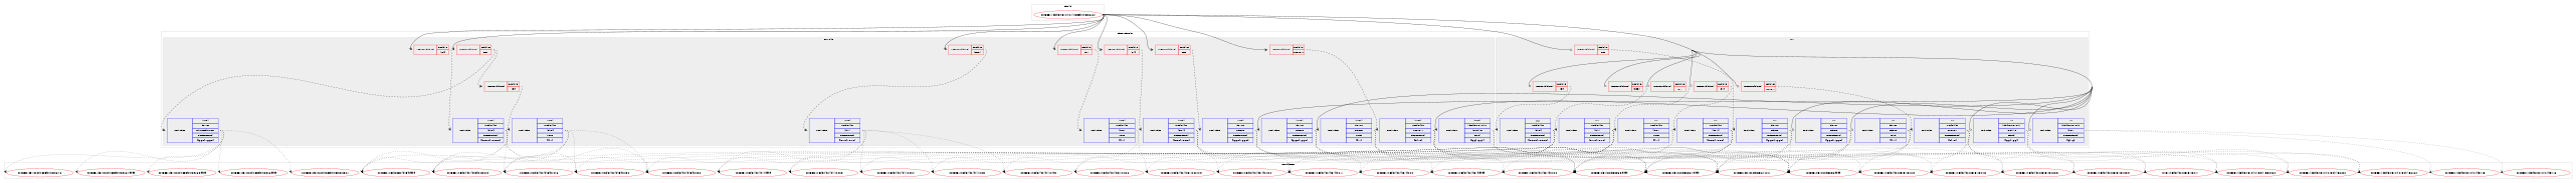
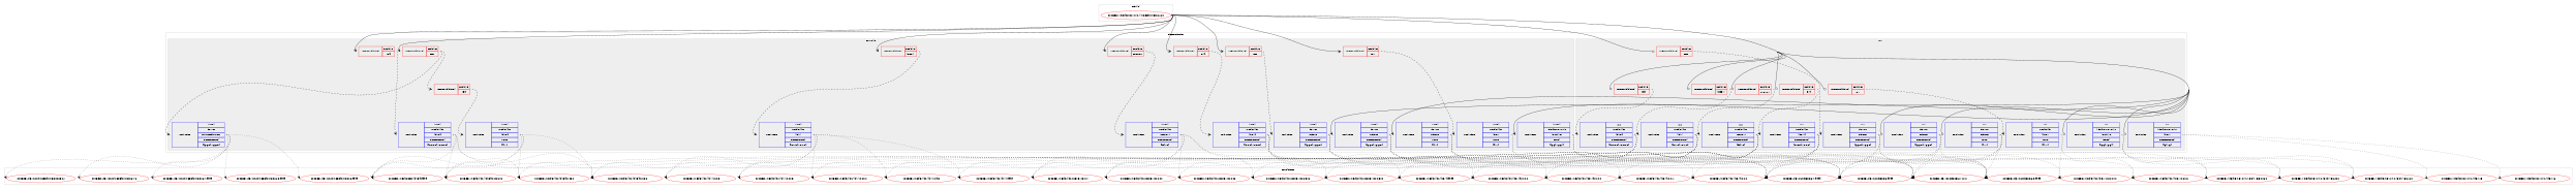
  digraph {
    compound=true
    concentrate=true
    fontname=Helvetica
    fontsize=10
    newrank=true
    rankdir=TB
    ranksep=1.5
    node [color=red fontname=Helvetica fontsize=10]
    edge [arrowhead=vee headport=w style=dotted tailport=e weight=100]
    n1 [label="portage://kde-frameworks/kimageformats-6.6.0" width=4]
    n2 [color=blue label=<<TABLE BORDER="0" CELLBORDER="1" CELLSPACING="0" CELLPADDING="4" WIDTH="220"><TR><TD ROWSPAN="6" CELLPADDING="30">pack_dep</TD></TR><TR><TD WIDTH="110">install</TD></TR><TR><TD>media-libs</TD></TR><TR><TD>libavif</TD></TR><TR><TD>greaterequal</TD></TR><TR><TD>[[0,8,2],,,0.8.2]</TD></TR></TABLE>> shape=none]
    n3 [label=<<TABLE BORDER="0" CELLBORDER="1" CELLSPACING="0" CELLPADDING="4"><TR><TD ROWSPAN="3" CELLPADDING="10">use_conditional</TD></TR><TR><TD>positive</TD></TR><TR><TD>avif</TD></TR></TABLE>> shape=none]
    n4 [color=blue label=<<TABLE BORDER="0" CELLBORDER="1" CELLSPACING="0" CELLPADDING="4" WIDTH="220"><TR><TD ROWSPAN="6" CELLPADDING="30">pack_dep</TD></TR><TR><TD WIDTH="110">install</TD></TR><TR><TD>dev-qt</TD></TR><TR><TD>qtbase</TD></TR><TR><TD>greaterequal</TD></TR><TR><TD>[[6,6,2],,,6.6.2]</TD></TR></TABLE>> shape=none]
    n5 [label=<<TABLE BORDER="0" CELLBORDER="1" CELLSPACING="0" CELLPADDING="4"><TR><TD ROWSPAN="3" CELLPADDING="10">use_conditional</TD></TR><TR><TD>positive</TD></TR><TR><TD>eps</TD></TR></TABLE>> shape=none]
    n6 [color=blue label=<<TABLE BORDER="0" CELLBORDER="1" CELLSPACING="0" CELLPADDING="4" WIDTH="220"><TR><TD ROWSPAN="6" CELLPADDING="30">pack_dep</TD></TR><TR><TD WIDTH="110">install</TD></TR><TR><TD>media-libs</TD></TR><TR><TD>libheif</TD></TR><TR><TD>greaterequal</TD></TR><TR><TD>[[1,10,0],,,1.10.0]</TD></TR></TABLE>> shape=none]
    n7 [label=<<TABLE BORDER="0" CELLBORDER="1" CELLSPACING="0" CELLPADDING="4"><TR><TD ROWSPAN="3" CELLPADDING="10">use_conditional</TD></TR><TR><TD>positive</TD></TR><TR><TD>heif</TD></TR></TABLE>> shape=none]
    n8 [color=blue label=<<TABLE BORDER="0" CELLBORDER="1" CELLSPACING="0" CELLPADDING="4" WIDTH="220"><TR><TD ROWSPAN="6" CELLPADDING="30">pack_dep</TD></TR><TR><TD WIDTH="110">install</TD></TR><TR><TD>media-libs</TD></TR><TR><TD>libjxl</TD></TR><TR><TD>greaterequal</TD></TR><TR><TD>[[0,7,0],,,0.7.0]</TD></TR></TABLE>> shape=none]
    n9 [label=<<TABLE BORDER="0" CELLBORDER="1" CELLSPACING="0" CELLPADDING="4"><TR><TD ROWSPAN="3" CELLPADDING="10">use_conditional</TD></TR><TR><TD>positive</TD></TR><TR><TD>jpegxl</TD></TR></TABLE>> shape=none]
    n10 [color=blue label=<<TABLE BORDER="0" CELLBORDER="1" CELLSPACING="0" CELLPADDING="4" WIDTH="220"><TR><TD ROWSPAN="6" CELLPADDING="30">pack_dep</TD></TR><TR><TD WIDTH="110">install</TD></TR><TR><TD>media-libs</TD></TR><TR><TD>openexr</TD></TR><TR><TD>greaterequal</TD></TR><TR><TD>[[3],,,3]</TD></TR></TABLE>> shape=none]
    n11 [label=<<TABLE BORDER="0" CELLBORDER="1" CELLSPACING="0" CELLPADDING="4"><TR><TD ROWSPAN="3" CELLPADDING="10">use_conditional</TD></TR><TR><TD>positive</TD></TR><TR><TD>openexr</TD></TR></TABLE>> shape=none]
    n12 [color=blue label=<<TABLE BORDER="0" CELLBORDER="1" CELLSPACING="0" CELLPADDING="4" WIDTH="220"><TR><TD ROWSPAN="6" CELLPADDING="30">pack_dep</TD></TR><TR><TD WIDTH="110">install</TD></TR><TR><TD>media-libs</TD></TR><TR><TD>libraw</TD></TR><TR><TD>none</TD></TR><TR><TD>[[],,,,]</TD></TR></TABLE>> shape=none]
    n13 [label=<<TABLE BORDER="0" CELLBORDER="1" CELLSPACING="0" CELLPADDING="4"><TR><TD ROWSPAN="3" CELLPADDING="10">use_conditional</TD></TR><TR><TD>positive</TD></TR><TR><TD>raw</TD></TR></TABLE>> shape=none]
    n14 [color=blue label=<<TABLE BORDER="0" CELLBORDER="1" CELLSPACING="0" CELLPADDING="4" WIDTH="220"><TR><TD ROWSPAN="6" CELLPADDING="30">pack_dep</TD></TR><TR><TD WIDTH="110">install</TD></TR><TR><TD>dev-qt</TD></TR><TR><TD>qtimageformats</TD></TR><TR><TD>greaterequal</TD></TR><TR><TD>[[6,6,2],,,6.6.2]</TD></TR></TABLE>> shape=none]
    n15 [color=blue label=<<TABLE BORDER="0" CELLBORDER="1" CELLSPACING="0" CELLPADDING="4" WIDTH="220"><TR><TD ROWSPAN="6" CELLPADDING="30">pack_dep</TD></TR><TR><TD WIDTH="110">install</TD></TR><TR><TD>media-libs</TD></TR><TR><TD>libheif</TD></TR><TR><TD>none</TD></TR><TR><TD>[[],,,,]</TD></TR></TABLE>> shape=none]
    n16 [label=<<TABLE BORDER="0" CELLBORDER="1" CELLSPACING="0" CELLPADDING="4"><TR><TD ROWSPAN="3" CELLPADDING="10">use_conditional</TD></TR><TR><TD>positive</TD></TR><TR><TD>heif</TD></TR></TABLE>> shape=none]
    n17 [label=<<TABLE BORDER="0" CELLBORDER="1" CELLSPACING="0" CELLPADDING="4"><TR><TD ROWSPAN="3" CELLPADDING="10">use_conditional</TD></TR><TR><TD>positive</TD></TR><TR><TD>test</TD></TR></TABLE>> shape=none]
    n18 [color=blue label=<<TABLE BORDER="0" CELLBORDER="1" CELLSPACING="0" CELLPADDING="4" WIDTH="220"><TR><TD ROWSPAN="6" CELLPADDING="30">pack_dep</TD></TR><TR><TD WIDTH="110">install</TD></TR><TR><TD>dev-qt</TD></TR><TR><TD>qtbase</TD></TR><TR><TD>greaterequal</TD></TR><TR><TD>[[6,6,2],,,6.6.2]</TD></TR></TABLE>> shape=none]
    n19 [color=blue label=<<TABLE BORDER="0" CELLBORDER="1" CELLSPACING="0" CELLPADDING="4" WIDTH="220"><TR><TD ROWSPAN="6" CELLPADDING="30">pack_dep</TD></TR><TR><TD WIDTH="110">install</TD></TR><TR><TD>dev-qt</TD></TR><TR><TD>qtbase</TD></TR><TR><TD>none</TD></TR><TR><TD>[[],,,,]</TD></TR></TABLE>> shape=none]
    n20 [color=blue label=<<TABLE BORDER="0" CELLBORDER="1" CELLSPACING="0" CELLPADDING="4" WIDTH="220"><TR><TD ROWSPAN="6" CELLPADDING="30">pack_dep</TD></TR><TR><TD WIDTH="110">install</TD></TR><TR><TD>kde-frameworks</TD></TR><TR><TD>karchive</TD></TR><TR><TD>equal</TD></TR><TR><TD>[[6,6],,,6.6*]</TD></TR></TABLE>> shape=none]
    n21 [color=blue label=<<TABLE BORDER="0" CELLBORDER="1" CELLSPACING="0" CELLPADDING="4" WIDTH="220"><TR><TD ROWSPAN="6" CELLPADDING="30">pack_dep</TD></TR><TR><TD WIDTH="110">run</TD></TR><TR><TD>dev-qt</TD></TR><TR><TD>qtbase</TD></TR><TR><TD>greaterequal</TD></TR><TR><TD>[[6,6,2],,,6.6.2]</TD></TR></TABLE>> shape=none]
    n22 [label=<<TABLE BORDER="0" CELLBORDER="1" CELLSPACING="0" CELLPADDING="4"><TR><TD ROWSPAN="3" CELLPADDING="10">use_conditional</TD></TR><TR><TD>positive</TD></TR><TR><TD>eps</TD></TR></TABLE>> shape=none]
    n23 [color=blue label=<<TABLE BORDER="0" CELLBORDER="1" CELLSPACING="0" CELLPADDING="4" WIDTH="220"><TR><TD ROWSPAN="6" CELLPADDING="30">pack_dep</TD></TR><TR><TD WIDTH="110">run</TD></TR><TR><TD>media-libs</TD></TR><TR><TD>libavif</TD></TR><TR><TD>greaterequal</TD></TR><TR><TD>[[0,8,2],,,0.8.2]</TD></TR></TABLE>> shape=none]
    n24 [label=<<TABLE BORDER="0" CELLBORDER="1" CELLSPACING="0" CELLPADDING="4"><TR><TD ROWSPAN="3" CELLPADDING="10">use_conditional</TD></TR><TR><TD>positive</TD></TR><TR><TD>avif</TD></TR></TABLE>> shape=none]
    n25 [color=blue label=<<TABLE BORDER="0" CELLBORDER="1" CELLSPACING="0" CELLPADDING="4" WIDTH="220"><TR><TD ROWSPAN="6" CELLPADDING="30">pack_dep</TD></TR><TR><TD WIDTH="110">run</TD></TR><TR><TD>media-libs</TD></TR><TR><TD>libheif</TD></TR><TR><TD>greaterequal</TD></TR><TR><TD>[[1,10,0],,,1.10.0]</TD></TR></TABLE>> shape=none]
    n26 [label=<<TABLE BORDER="0" CELLBORDER="1" CELLSPACING="0" CELLPADDING="4"><TR><TD ROWSPAN="3" CELLPADDING="10">use_conditional</TD></TR><TR><TD>positive</TD></TR><TR><TD>heif</TD></TR></TABLE>> shape=none]
    n27 [color=blue label=<<TABLE BORDER="0" CELLBORDER="1" CELLSPACING="0" CELLPADDING="4" WIDTH="220"><TR><TD ROWSPAN="6" CELLPADDING="30">pack_dep</TD></TR><TR><TD WIDTH="110">run</TD></TR><TR><TD>media-libs</TD></TR><TR><TD>libjxl</TD></TR><TR><TD>greaterequal</TD></TR><TR><TD>[[0,7,0],,,0.7.0]</TD></TR></TABLE>> shape=none]
    n28 [label=<<TABLE BORDER="0" CELLBORDER="1" CELLSPACING="0" CELLPADDING="4"><TR><TD ROWSPAN="3" CELLPADDING="10">use_conditional</TD></TR><TR><TD>positive</TD></TR><TR><TD>jpegxl</TD></TR></TABLE>> shape=none]
    n29 [color=blue label=<<TABLE BORDER="0" CELLBORDER="1" CELLSPACING="0" CELLPADDING="4" WIDTH="220"><TR><TD ROWSPAN="6" CELLPADDING="30">pack_dep</TD></TR><TR><TD WIDTH="110">run</TD></TR><TR><TD>media-libs</TD></TR><TR><TD>openexr</TD></TR><TR><TD>greaterequal</TD></TR><TR><TD>[[3],,,3]</TD></TR></TABLE>> shape=none]
    n30 [label=<<TABLE BORDER="0" CELLBORDER="1" CELLSPACING="0" CELLPADDING="4"><TR><TD ROWSPAN="3" CELLPADDING="10">use_conditional</TD></TR><TR><TD>positive</TD></TR><TR><TD>openexr</TD></TR></TABLE>> shape=none]
    n31 [color=blue label=<<TABLE BORDER="0" CELLBORDER="1" CELLSPACING="0" CELLPADDING="4" WIDTH="220"><TR><TD ROWSPAN="6" CELLPADDING="30">pack_dep</TD></TR><TR><TD WIDTH="110">run</TD></TR><TR><TD>media-libs</TD></TR><TR><TD>libraw</TD></TR><TR><TD>none</TD></TR><TR><TD>[[],,,,]</TD></TR></TABLE>> shape=none]
    n32 [label=<<TABLE BORDER="0" CELLBORDER="1" CELLSPACING="0" CELLPADDING="4"><TR><TD ROWSPAN="3" CELLPADDING="10">use_conditional</TD></TR><TR><TD>positive</TD></TR><TR><TD>raw</TD></TR></TABLE>> shape=none]
    n33 [color=blue label=<<TABLE BORDER="0" CELLBORDER="1" CELLSPACING="0" CELLPADDING="4" WIDTH="220"><TR><TD ROWSPAN="6" CELLPADDING="30">pack_dep</TD></TR><TR><TD WIDTH="110">run</TD></TR><TR><TD>dev-qt</TD></TR><TR><TD>qtbase</TD></TR><TR><TD>greaterequal</TD></TR><TR><TD>[[6,6,2],,,6.6.2]</TD></TR></TABLE>> shape=none]
    n34 [color=blue label=<<TABLE BORDER="0" CELLBORDER="1" CELLSPACING="0" CELLPADDING="4" WIDTH="220"><TR><TD ROWSPAN="6" CELLPADDING="30">pack_dep</TD></TR><TR><TD WIDTH="110">run</TD></TR><TR><TD>dev-qt</TD></TR><TR><TD>qtbase</TD></TR><TR><TD>none</TD></TR><TR><TD>[[],,,,]</TD></TR></TABLE>> shape=none]
    n35 [color=blue label=<<TABLE BORDER="0" CELLBORDER="1" CELLSPACING="0" CELLPADDING="4" WIDTH="220"><TR><TD ROWSPAN="6" CELLPADDING="30">pack_dep</TD></TR><TR><TD WIDTH="110">run</TD></TR><TR><TD>kde-frameworks</TD></TR><TR><TD>karchive</TD></TR><TR><TD>equal</TD></TR><TR><TD>[[6,6],,,6.6*]</TD></TR></TABLE>> shape=none]
    n36 [color=blue label=<<TABLE BORDER="0" CELLBORDER="1" CELLSPACING="0" CELLPADDING="4" WIDTH="220"><TR><TD ROWSPAN="6" CELLPADDING="30">pack_dep</TD></TR><TR><TD WIDTH="110">run</TD></TR><TR><TD>kde-frameworks</TD></TR><TR><TD>kf-env</TD></TR><TR><TD>greaterequal</TD></TR><TR><TD>[[6],,,6]</TD></TR></TABLE>> shape=none]
    n37 [label="portage://dev-qt/qtbase-6.9999" width=4]
    n38 [label="portage://dev-qt/qtbase-6.8.9999" width=4]
    n39 [label="portage://dev-qt/qtbase-6.7.9999" width=4]
    n40 [label="portage://dev-qt/qtbase-6.7.2-r4" width=4]
    n41 [label="portage://media-libs/libavif-9999" width=4]
    n42 [label="portage://media-libs/libavif-1.1.1" width=4]
    n43 [label="portage://media-libs/libavif-1.0.4" width=4]
    n44 [label="portage://media-libs/libavif-0.11.1" width=4]
    n45 [label="portage://media-libs/libavif-0.10.1" width=4]
    n46 [label="portage://media-test/libheif-9999" width=4]
    n47 [label="portage://media-libs/libheif-1.18.2" width=4]
    n48 [label="portage://media-libs/libheif-1.18.1" width=4]
-   n49 [label="portage://media-libs/libheif-1.17.6" width=4]
    n50 [label="portage://media-libs/libheif-1.15.2-r1" width=4]
    n51 [label="portage://media-libs/libjxl-9999" width=4]
    n52 [label="portage://media-libs/libjxl-0.11.0" width=4]
    n53 [label="portage://media-libs/libjxl-0.10.3" width=4]
    n54 [label="portage://media-libs/libjxl-0.9.3" width=4]
    n55 [label="portage://media-libs/libjxl-0.8.3" width=4]
    n56 [label="portage://media-libs/openexr-3.2.3-r2" width=4]
    n57 [label="portage://media-libs/openexr-3.1.12" width=4]
    n58 [label="portage://media-libs/openexr-3.1.11" width=4]
-   n59 [label="none://media-libs/openexr-3.1.7" width=4]
+   n59 [label="portage://media-libs/openexr-3.1.7" width=4]
    n60 [label="portage://media-libs/openexr-3.1.5-r1" width=4]
    n61 [label="portage://media-libs/libraw-0.21.2" width=4]
    n62 [label="portage://media-libs/libraw-0.21.1-r1" width=4]
    n63 [label="portage://dev-qt/qtimageformats-6.9999" width=4]
    n64 [label="portage://dev-qt/qtimageformats-6.8.9999" width=4]
    n65 [label="portage://dev-qt/qtimageformats-6.7.9999" width=4]
    n66 [label="portage://dev-qt/qtimageformats-6.7.2" width=4]
    n67 [label="portage://dev-qt/qtimageformats-5.15.14" width=4]
    n68 [label="portage://kde-frameworks/karchive-6.6.0" width=4]
    n69 [label="portage://kde-frameworks/karchive-6.5.0" width=4]
    n70 [label="portage://kde-frameworks/karchive-5.116.0" width=4]
    n71 [label="portage://kde-frameworks/kf-env-6" width=4]
    n72 [label="portage://kde-frameworks/kf-env-5" width=4]
    subgraph cluster_1 {
      color=gray
      label=<<i>ebuild</i>>
      n1
    }
    subgraph cluster_2 {
      color=gray
      label=<<i>dependencies</i>>
      subgraph cluster_3 {
        color=gray
        fillcolor="#eeeeee"
        label=<<i>compile</i>>
        style=filled
        subgraph sub_4 {
          color=gray
          fillcolor="#eeeeee"
          label=<<i>compile</i>>
          style=filled
          n3
          subgraph sub_5 {
            color=gray
            fillcolor="#eeeeee"
            label=<<i>compile</i>>
            style=filled
            n2
          }
        }
        subgraph sub_6 {
          color=gray
          fillcolor="#eeeeee"
          label=<<i>compile</i>>
          style=filled
          n5
          subgraph sub_7 {
            color=gray
            fillcolor="#eeeeee"
            label=<<i>compile</i>>
            style=filled
            n4
          }
        }
        subgraph sub_8 {
          color=gray
          fillcolor="#eeeeee"
          label=<<i>compile</i>>
          style=filled
          n7
          subgraph sub_9 {
            color=gray
            fillcolor="#eeeeee"
            label=<<i>compile</i>>
            style=filled
            n6
          }
        }
        subgraph sub_10 {
          color=gray
          fillcolor="#eeeeee"
          label=<<i>compile</i>>
          style=filled
          n9
          subgraph sub_11 {
            color=gray
            fillcolor="#eeeeee"
            label=<<i>compile</i>>
            style=filled
            n8
          }
        }
        subgraph sub_12 {
          color=gray
          fillcolor="#eeeeee"
          label=<<i>compile</i>>
          style=filled
          n11
          subgraph sub_13 {
            color=gray
            fillcolor="#eeeeee"
            label=<<i>compile</i>>
            style=filled
            n10
          }
        }
        subgraph sub_14 {
          color=gray
          fillcolor="#eeeeee"
          label=<<i>compile</i>>
          style=filled
          n13
          subgraph sub_15 {
            color=gray
            fillcolor="#eeeeee"
            label=<<i>compile</i>>
            style=filled
            n12
          }
        }
        subgraph sub_16 {
          color=gray
          fillcolor="#eeeeee"
          label=<<i>compile</i>>
          style=filled
          n17
          subgraph sub_17 {
            color=gray
            fillcolor="#eeeeee"
            label=<<i>compile</i>>
            style=filled
            n14
          }
          subgraph sub_18 {
            color=gray
            fillcolor="#eeeeee"
            label=<<i>compile</i>>
            style=filled
            n16
            subgraph sub_19 {
              color=gray
              fillcolor="#eeeeee"
              label=<<i>compile</i>>
              style=filled
              n15
            }
          }
        }
        subgraph sub_20 {
          color=gray
          fillcolor="#eeeeee"
          label=<<i>compile</i>>
          style=filled
          n18
        }
        subgraph sub_21 {
          color=gray
          fillcolor="#eeeeee"
          label=<<i>compile</i>>
          style=filled
          n19
        }
        subgraph sub_22 {
          color=gray
          fillcolor="#eeeeee"
          label=<<i>compile</i>>
          style=filled
          n20
        }
      }
      subgraph cluster_23 {
        color=gray
        fillcolor="#eeeeee"
        label=<<i>compile and run</i>>
        style=filled
      }
      subgraph cluster_24 {
        color=gray
        fillcolor="#eeeeee"
        label=<<i>run</i>>
        style=filled
        subgraph sub_25 {
          color=gray
          fillcolor="#eeeeee"
          label=<<i>run</i>>
          style=filled
          n22
          subgraph sub_26 {
            color=gray
            fillcolor="#eeeeee"
            label=<<i>run</i>>
            style=filled
            n21
          }
        }
        subgraph sub_27 {
          color=gray
          fillcolor="#eeeeee"
          label=<<i>run</i>>
          style=filled
          n24
          subgraph sub_28 {
            color=gray
            fillcolor="#eeeeee"
            label=<<i>run</i>>
            style=filled
            n23
          }
        }
        subgraph sub_29 {
          color=gray
          fillcolor="#eeeeee"
          label=<<i>run</i>>
          style=filled
          n26
          subgraph sub_30 {
            color=gray
            fillcolor="#eeeeee"
            label=<<i>run</i>>
            style=filled
            n25
          }
        }
        subgraph sub_31 {
          color=gray
          fillcolor="#eeeeee"
          label=<<i>run</i>>
          style=filled
          n28
          subgraph sub_32 {
            color=gray
            fillcolor="#eeeeee"
            label=<<i>run</i>>
            style=filled
            n27
          }
        }
        subgraph sub_33 {
          color=gray
          fillcolor="#eeeeee"
          label=<<i>run</i>>
          style=filled
          n30
          subgraph sub_34 {
            color=gray
            fillcolor="#eeeeee"
            label=<<i>run</i>>
            style=filled
            n29
          }
        }
        subgraph sub_35 {
          color=gray
          fillcolor="#eeeeee"
          label=<<i>run</i>>
          style=filled
          n32
          subgraph sub_36 {
            color=gray
            fillcolor="#eeeeee"
            label=<<i>run</i>>
            style=filled
            n31
          }
        }
        subgraph sub_37 {
          color=gray
          fillcolor="#eeeeee"
          label=<<i>run</i>>
          style=filled
          n33
        }
        subgraph sub_38 {
          color=gray
          fillcolor="#eeeeee"
          label=<<i>run</i>>
          style=filled
          n34
        }
        subgraph sub_39 {
          color=gray
          fillcolor="#eeeeee"
          label=<<i>run</i>>
          style=filled
          n35
        }
        subgraph sub_40 {
          color=gray
          fillcolor="#eeeeee"
          label=<<i>run</i>>
          style=filled
          n36
        }
      }
    }
    subgraph cluster_41 {
      color=gray
      label=<<i>candidates</i>>
      rank=same
      subgraph sub_42 {
        color=black
        label=<<i>candidates</i>>
        nodesep=1
        rank=same
        n37
        n38
        n39
        n40
      }
      subgraph sub_43 {
        color=black
        label=<<i>candidates</i>>
        nodesep=1
        rank=same
        n41
        n42
        n43
        n44
        n45
      }
      subgraph sub_44 {
        color=black
        label=<<i>candidates</i>>
        nodesep=1
        rank=same
        n46
        n47
        n48
-       n49
        n50
      }
      subgraph sub_45 {
        color=black
        label=<<i>candidates</i>>
        nodesep=1
        rank=same
        n51
        n52
        n53
        n54
        n55
      }
      subgraph sub_46 {
        color=black
        label=<<i>candidates</i>>
        nodesep=1
        rank=same
        n56
        n57
        n58
        n59
        n60
      }
      subgraph sub_47 {
        color=black
        label=<<i>candidates</i>>
        nodesep=1
        rank=same
        n61
        n62
      }
      subgraph sub_48 {
        color=black
        label=<<i>candidates</i>>
        nodesep=1
        rank=same
        n63
        n64
        n65
        n66
        n67
      }
      subgraph sub_49 {
        color=black
        label=<<i>candidates</i>>
        nodesep=1
        rank=same
        n46
        n47
        n48
-       n49
        n50
      }
      subgraph sub_50 {
        color=black
        label=<<i>candidates</i>>
        nodesep=1
        rank=same
        n37
        n38
        n39
        n40
      }
      subgraph sub_51 {
        color=black
        label=<<i>candidates</i>>
        nodesep=1
        rank=same
        n37
        n38
        n39
        n40
      }
      subgraph sub_52 {
        color=black
        label=<<i>candidates</i>>
        nodesep=1
        rank=same
        n68
        n69
        n70
      }
      subgraph sub_53 {
        color=black
        label=<<i>candidates</i>>
        nodesep=1
        rank=same
        n41
        n42
        n43
        n44
        n45
      }
      subgraph sub_54 {
        color=black
        label=<<i>candidates</i>>
        nodesep=1
        rank=same
        n37
        n38
        n39
        n40
      }
      subgraph sub_55 {
        color=black
        label=<<i>candidates</i>>
        nodesep=1
        rank=same
        n46
        n47
        n48
-       n49
        n50
      }
      subgraph sub_56 {
        color=black
        label=<<i>candidates</i>>
        nodesep=1
        rank=same
        n51
        n52
        n53
        n54
        n55
      }
      subgraph sub_57 {
        color=black
        label=<<i>candidates</i>>
        nodesep=1
        rank=same
        n56
        n57
        n58
        n59
        n60
      }
      subgraph sub_58 {
        color=black
        label=<<i>candidates</i>>
        nodesep=1
        rank=same
        n61
        n62
      }
      subgraph sub_59 {
        color=black
        label=<<i>candidates</i>>
        nodesep=1
        rank=same
        n37
        n38
        n39
        n40
      }
      subgraph sub_60 {
        color=black
        label=<<i>candidates</i>>
        nodesep=1
        rank=same
        n71
        n72
      }
      subgraph sub_61 {
        color=black
        label=<<i>candidates</i>>
        nodesep=1
        rank=same
        n37
        n38
        n39
        n40
      }
      subgraph sub_62 {
        color=black
        label=<<i>candidates</i>>
        nodesep=1
        rank=same
        n68
        n69
        n70
      }
    }
    n1 -> n3 [style=solid weight=20]
    n1 -> n5 [style=solid weight=20]
    n1 -> n7 [style=solid weight=20]
    n1 -> n9 [style=solid weight=20]
    n1 -> n11 [style=solid weight=20]
    n1 -> n13 [style=solid weight=20]
    n1 -> n17 [style=solid weight=20]
    n1 -> n18 [style=solid weight=20]
    n1 -> n19 [style=solid weight=20]
    n1 -> n20 [style=solid weight=20]
    n1 -> n22 [arrowhead=odot style=solid weight=20]
    n1 -> n24 [arrowhead=odot style=solid weight=20]
    n1 -> n26 [arrowhead=odot style=solid weight=20]
    n1 -> n28 [arrowhead=odot style=solid weight=20]
    n1 -> n30 [arrowhead=odot style=solid weight=20]
    n1 -> n32 [arrowhead=odot style=solid weight=20]
    n1 -> n33 [arrowhead=odot style=solid weight=20]
    n1 -> n34 [arrowhead=odot style=solid weight=20]
    n1 -> n35 [arrowhead=odot style=solid weight=20]
    n1 -> n36 [arrowhead=odot style=solid weight=20]
    n2 -> n41
    n2 -> n42
    n2 -> n43
    n2 -> n44
    n2 -> n45
    n3 -> n2 [style=dashed weight=20]
    n4 -> n37
    n4 -> n38
    n4 -> n39
    n4 -> n40
    n5 -> n4 [style=dashed weight=20]
    n6 -> n46
    n6 -> n47
    n6 -> n48
-   n6 -> n49
    n6 -> n50
    n7 -> n6 [style=dashed weight=20]
    n8 -> n51
    n8 -> n52
    n8 -> n53
    n8 -> n54
    n8 -> n55
    n9 -> n8 [style=dashed weight=20]
    n10 -> n56
    n10 -> n57
    n10 -> n58
    n10 -> n59
    n10 -> n60
    n11 -> n10 [style=dashed weight=20]
    n12 -> n61
    n12 -> n62
    n13 -> n12 [style=dashed weight=20]
    n14 -> n63
    n14 -> n64
    n14 -> n65
    n14 -> n66
    n14 -> n67
    n15 -> n46
    n15 -> n47
    n15 -> n48
-   n15 -> n49
    n15 -> n50
    n16 -> n15 [style=dashed weight=20]
    n17 -> n14 [style=dashed weight=20]
    n17 -> n16 [style=dashed weight=20]
    n18 -> n37
    n18 -> n38
    n18 -> n39
    n18 -> n40
    n19 -> n37
    n19 -> n38
    n19 -> n39
    n19 -> n40
    n20 -> n68
    n20 -> n69
    n20 -> n70
    n21 -> n37
    n21 -> n38
    n21 -> n39
    n21 -> n40
    n22 -> n21 [style=dashed weight=20]
    n23 -> n41
    n23 -> n42
    n23 -> n43
    n23 -> n44
    n23 -> n45
    n24 -> n23 [style=dashed weight=20]
    n25 -> n46
    n25 -> n47
    n25 -> n48
-   n25 -> n49
    n25 -> n50
    n26 -> n25 [style=dashed weight=20]
    n27 -> n51
    n27 -> n52
    n27 -> n53
    n27 -> n54
    n27 -> n55
    n28 -> n27 [style=dashed weight=20]
    n29 -> n56
    n29 -> n57
    n29 -> n58
    n29 -> n59
    n29 -> n60
    n30 -> n29 [style=dashed weight=20]
    n31 -> n61
    n31 -> n62
    n32 -> n31 [style=dashed weight=20]
    n33 -> n37
    n33 -> n38
    n33 -> n39
    n33 -> n40
    n34 -> n37
    n34 -> n38
    n34 -> n39
    n34 -> n40
    n35 -> n68
    n35 -> n69
    n35 -> n70
    n36 -> n71
    n36 -> n72
  }
